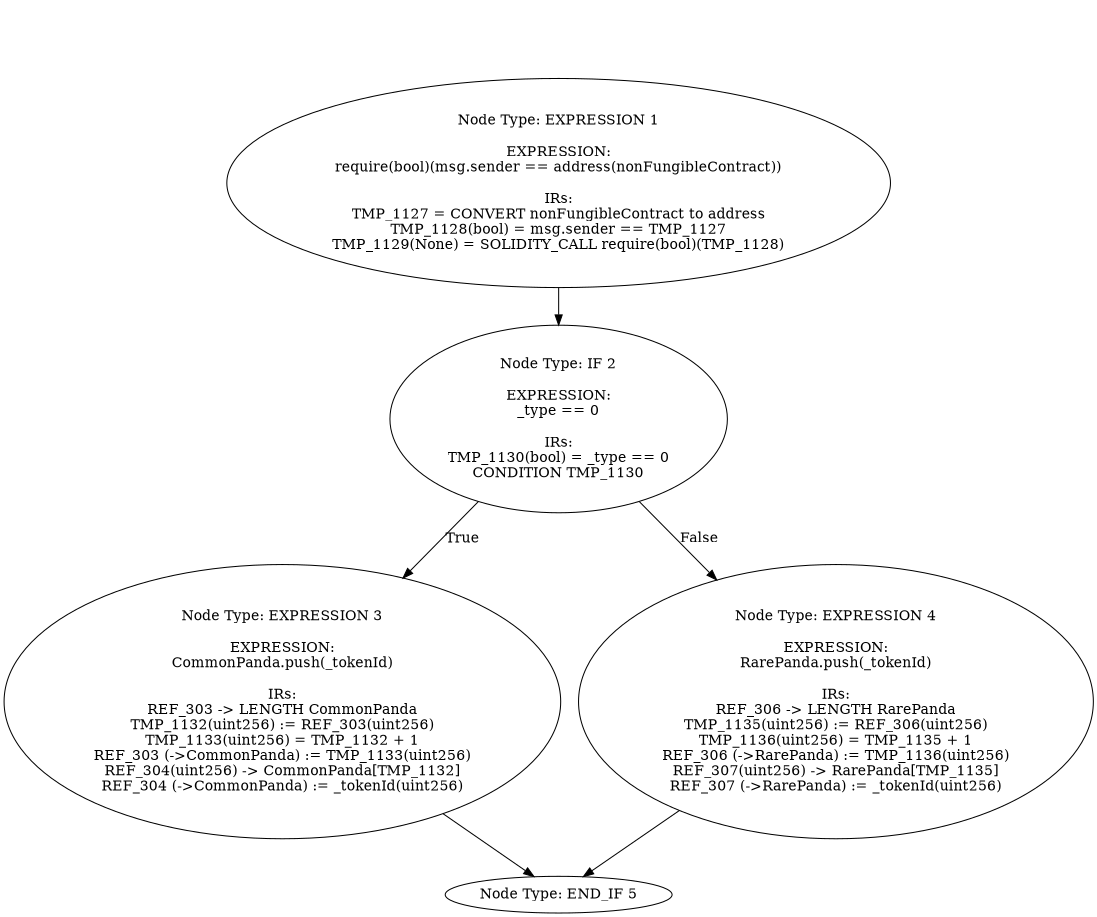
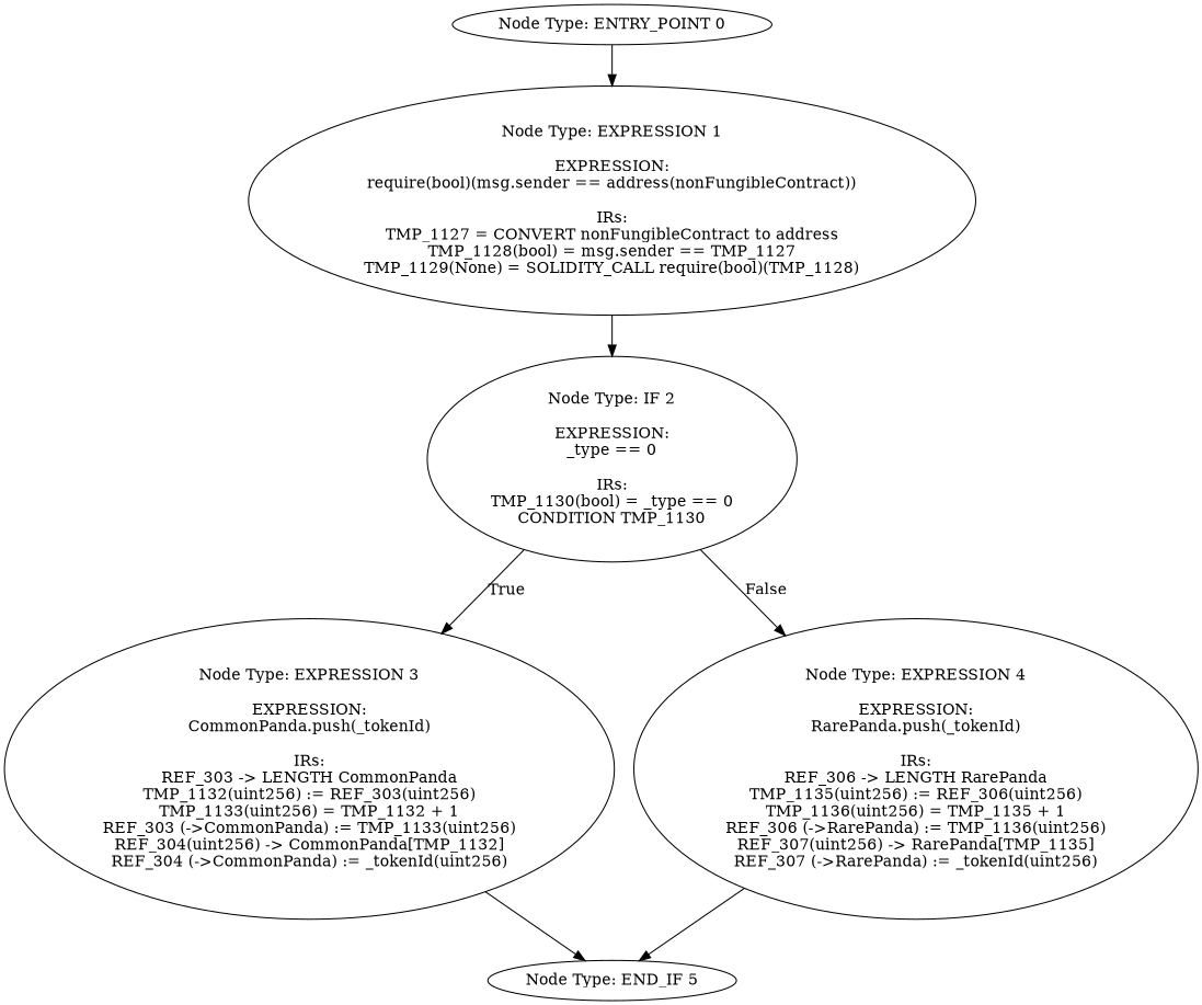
  digraph {
+   n1 [label="Node Type: ENTRY_POINT 0\n"]
    n2 [label="Node Type: EXPRESSION 1\n\nEXPRESSION:\nrequire(bool)(msg.sender == address(nonFungibleContract))\n\nIRs:\nTMP_1127 = CONVERT nonFungibleContract to address\nTMP_1128(bool) = msg.sender == TMP_1127\nTMP_1129(None) = SOLIDITY_CALL require(bool)(TMP_1128)"]
    n3 [label="Node Type: IF 2\n\nEXPRESSION:\n_type == 0\n\nIRs:\nTMP_1130(bool) = _type == 0\nCONDITION TMP_1130"]
    n4 [label="Node Type: EXPRESSION 3\n\nEXPRESSION:\nCommonPanda.push(_tokenId)\n\nIRs:\nREF_303 -> LENGTH CommonPanda\nTMP_1132(uint256) := REF_303(uint256)\nTMP_1133(uint256) = TMP_1132 + 1\nREF_303 (->CommonPanda) := TMP_1133(uint256)\nREF_304(uint256) -> CommonPanda[TMP_1132]\nREF_304 (->CommonPanda) := _tokenId(uint256)"]
    n5 [label="Node Type: EXPRESSION 4\n\nEXPRESSION:\nRarePanda.push(_tokenId)\n\nIRs:\nREF_306 -> LENGTH RarePanda\nTMP_1135(uint256) := REF_306(uint256)\nTMP_1136(uint256) = TMP_1135 + 1\nREF_306 (->RarePanda) := TMP_1136(uint256)\nREF_307(uint256) -> RarePanda[TMP_1135]\nREF_307 (->RarePanda) := _tokenId(uint256)"]
    n6 [label="Node Type: END_IF 5\n"]
+   n1 -> n2
    n2 -> n3
    n3 -> n4 [label=True]
    n3 -> n5 [label=False]
    n4 -> n6
    n5 -> n6
  }
